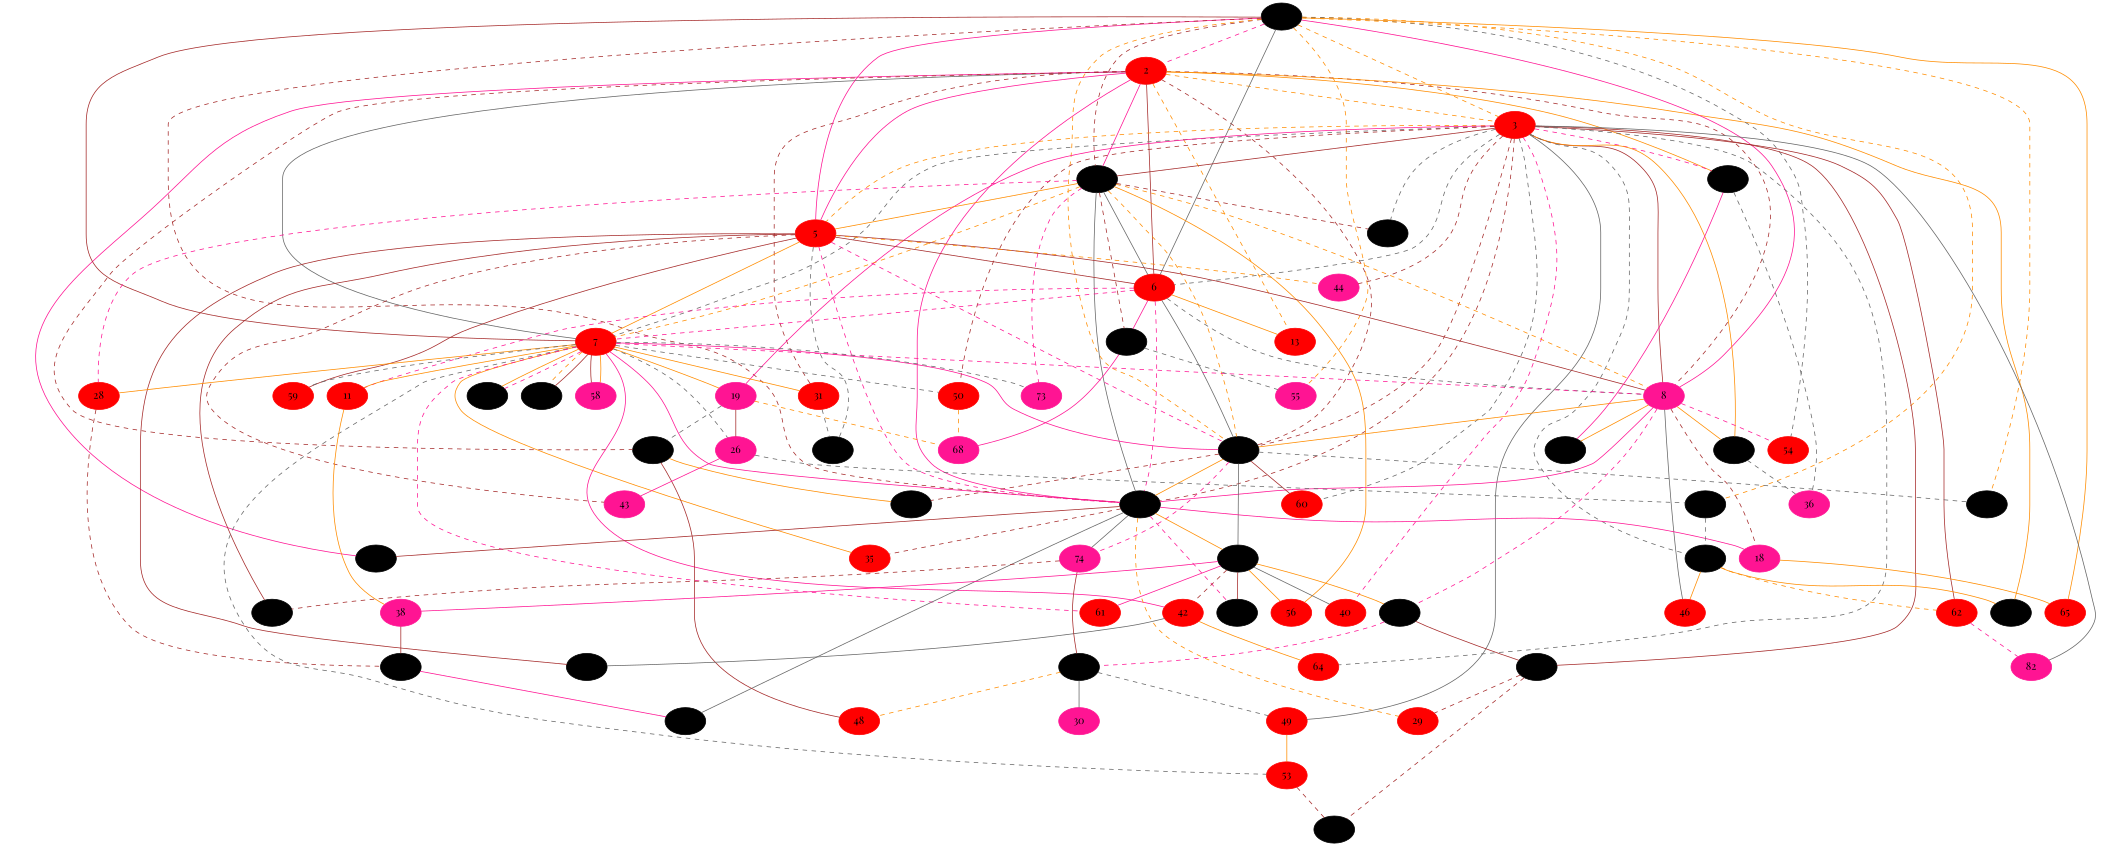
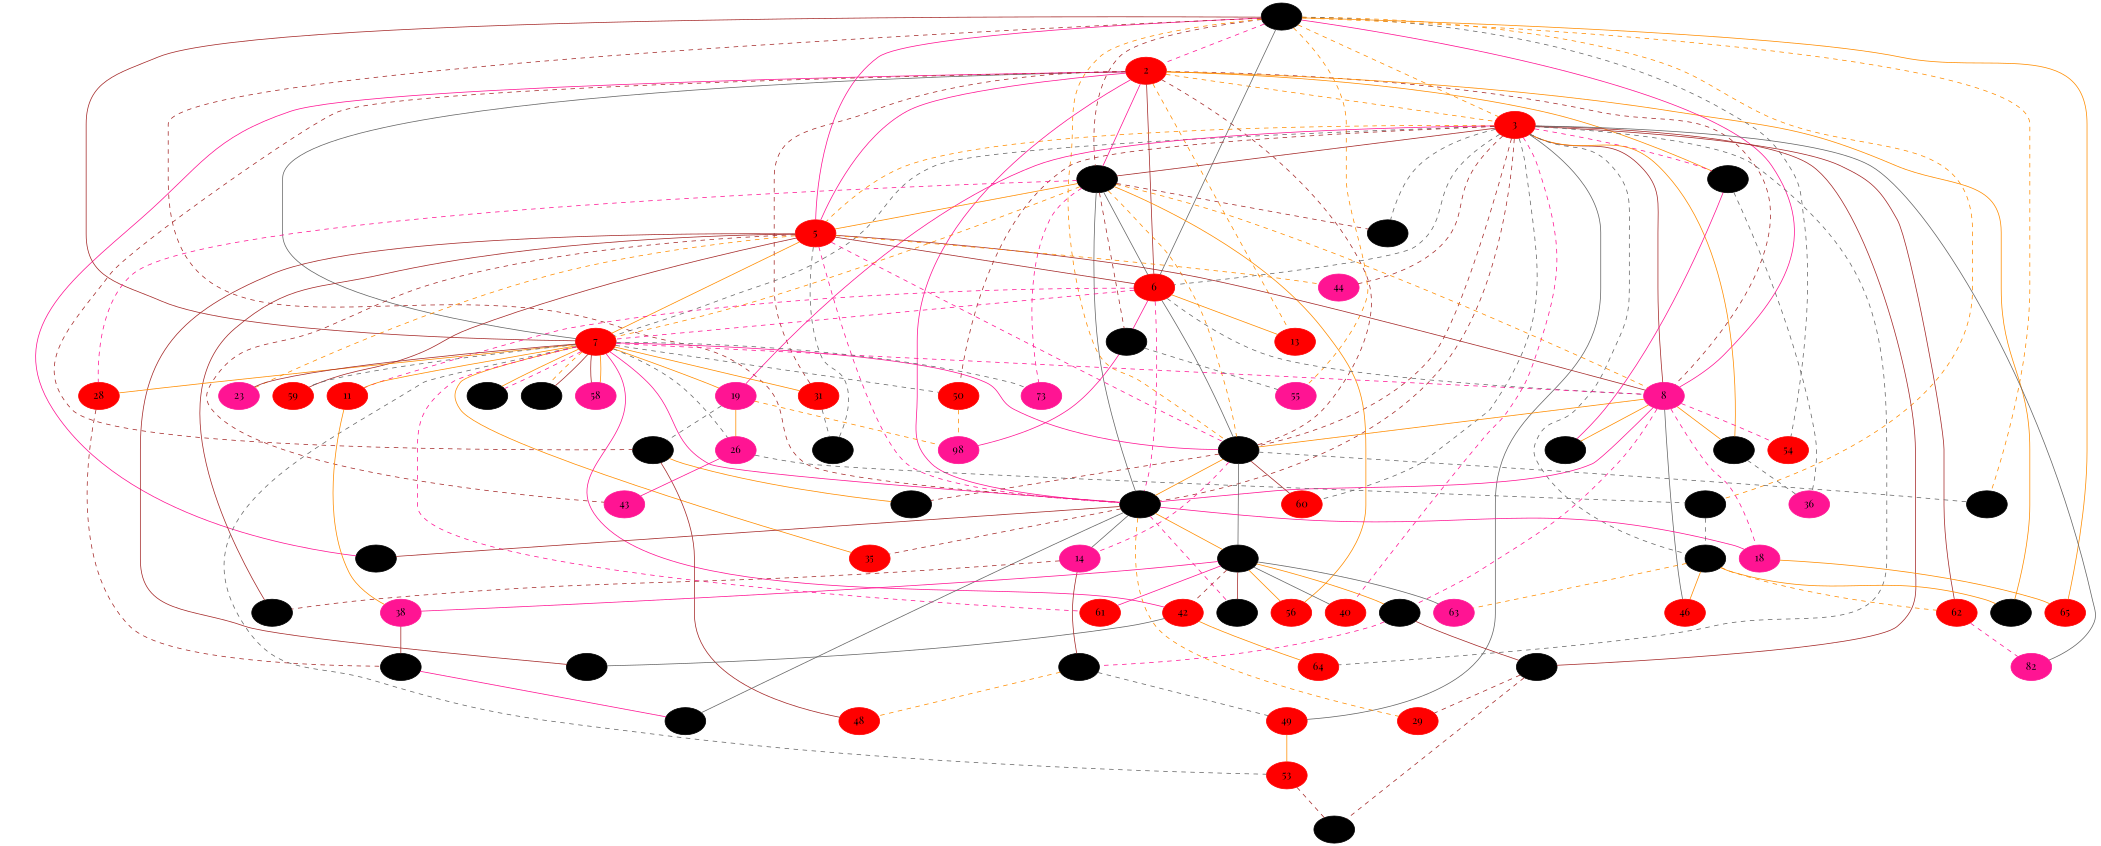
  graph {
    fontname="Playfair Display"
    node [color=black fontname="Playfair Display" style=filled]
    edge [color=darkorange fontname="Playfair Display" style=solid]
    2 [color=red]
    1
    3 [color=red]
    4
    5 [color=red]
    6 [color=red]
    7 [color=red]
    8 [color=deeppink]
    9
    10
    27
    54 [color=red]
    55 [color=deeppink]
    65 [color=red]
    69
    13 [color=red]
    16
    31 [color=red]
    33
    34
    39
    12
    19 [color=deeppink]
    24
    25
    32
    40 [color=red]
    44 [color=deeppink]
    49 [color=red]
    50 [color=red]
    60 [color=red]
    62 [color=red]
    64 [color=red]
    n34 [color=deeppink label=82]
    17
    28 [color=red]
    56 [color=red]
    n38 [color=deeppink label=73]
+   23 [color=deeppink]
    37
    43 [color=deeppink]
    57
    59 [color=red]
    70
    11 [color=red]
    20
    26 [color=deeppink]
    35 [color=red]
    42 [color=red]
    45
    53 [color=red]
    58 [color=deeppink]
    61 [color=red]
    18 [color=deeppink]
    21
    46 [color=red]
    67
-   14 [color=deeppink label=74]
+   14 [color=deeppink]
    15
    51
    29 [color=red]
    47
    52
    36 [color=deeppink]
    48 [color=red]
-   68 [color=deeppink]
+   68 [color=deeppink label=98]
    66
+   63 [color=deeppink]
    41
    38 [color=deeppink]
    22
-   30 [color=deeppink]
    2 -- 3 [style=dashed]
    2 -- 4 [color=deeppink]
    2 -- 5 [color=deeppink]
    2 -- 6 [color=brown]
    2 -- 7 [color=gray40]
    2 -- 8 [color=brown style=dashed]
    2 -- 9 [color=brown style=dashed]
    2 -- 10 [color=deeppink]
    2 -- 13 [style=dashed]
    2 -- 16
    2 -- 31 [color=brown style=dashed]
    2 -- 33 [color=deeppink]
    2 -- 34
    2 -- 39 [color=brown style=dashed]
    1 -- 2 [color=deeppink style=dashed]
    1 -- 3 [style=dashed]
    1 -- 4 [color=brown style=dashed]
    1 -- 5 [color=deeppink]
    1 -- 6 [color=gray40]
    1 -- 7 [color=brown]
    1 -- 8 [color=deeppink]
    1 -- 9 [style=dashed]
    1 -- 10 [color=brown style=dashed]
    1 -- 27 [style=dashed]
    1 -- 54 [color=gray40 style=dashed]
    1 -- 55 [style=dashed]
    1 -- 65
    1 -- 69 [style=dashed]
    3 -- 4 [color=brown]
    3 -- 5 [style=dashed]
    3 -- 6 [color=gray40 style=dashed]
    3 -- 7 [color=gray40 style=dashed]
    3 -- 8 [color=brown]
    3 -- 9 [color=brown style=dashed]
    3 -- 10 [color=brown style=dashed]
    3 -- 16 [color=deeppink style=dashed]
    3 -- 12 [color=gray40 style=dashed]
    3 -- 19 [color=deeppink]
    3 -- 24
    3 -- 25 [color=brown]
    3 -- 32 [color=gray40 style=dashed]
    3 -- 40 [color=deeppink style=dashed]
    3 -- 44 [color=brown style=dashed]
    3 -- 49 [color=gray40]
    3 -- 50 [color=brown style=dashed]
    3 -- 60 [color=gray40 style=dashed]
    3 -- 62 [color=brown]
    3 -- 64 [color=gray40 style=dashed]
    3 -- n34 [color=gray40]
    4 -- 5
    4 -- 6 [color=gray40]
    4 -- 7 [style=dashed]
    4 -- 8 [style=dashed]
    4 -- 9 [style=dashed]
    4 -- 10 [color=gray40]
    4 -- 12 [color=brown style=dashed]
    4 -- 17 [color=brown style=dashed]
    4 -- 28 [color=deeppink style=dashed]
    4 -- 56
    4 -- n38 [color=deeppink style=dashed]
    5 -- 6 [color=brown]
    5 -- 7
    5 -- 8 [color=brown]
    5 -- 9 [color=deeppink style=dashed]
    5 -- 10 [color=deeppink style=dashed]
    5 -- 44 [style=dashed]
+   5 -- 23 [style=dashed]
    5 -- 37 [color=brown]
    5 -- 43 [color=brown style=dashed]
    5 -- 57 [color=gray40 style=dashed]
    5 -- 59 [color=brown]
    5 -- 70 [color=brown]
    6 -- 7 [color=deeppink style=dashed]
    6 -- 8 [color=gray40 style=dashed]
    6 -- 9 [color=gray40]
    6 -- 10 [color=deeppink style=dashed]
    6 -- 13
    6 -- 17 [color=deeppink]
    6 -- 11 [color=deeppink style=dashed]
    7 -- 8 [color=deeppink style=dashed]
    7 -- 9 [color=deeppink]
    7 -- 10 [color=deeppink]
    7 -- 31
    7 -- 19
    7 -- 50 [color=gray40 style=dashed]
    7 -- 28
    7 -- n38 [color=gray40 style=dashed]
+   7 -- 23 [color=brown]
    7 -- 59 [color=gray40 style=dashed]
    7 -- 11
    7 -- 20
    7 -- 20 [color=deeppink style=dashed]
    7 -- 26 [color=gray40 style=dashed]
    7 -- 35
    7 -- 42 [color=deeppink]
    7 -- 45 [style=dashed]
    7 -- 45 [color=brown]
    7 -- 53 [color=gray40 style=dashed]
    7 -- 58 [color=brown]
    7 -- 58
    7 -- 61 [color=deeppink style=dashed]
    8 -- 9
    8 -- 10 [color=deeppink]
    8 -- 54 [color=deeppink style=dashed]
    8 -- 24
-   8 -- 18 [color=brown style=dashed]
+   8 -- 18 [color=deeppink style=dashed]
    8 -- 21 [color=deeppink style=dashed]
    8 -- 46 [color=gray40]
    8 -- 67
    9 -- 10
    9 -- 69 [color=gray40 style=dashed]
    9 -- 60 [color=brown]
    9 -- 14 [color=deeppink style=dashed]
    9 -- 15 [color=gray40]
    9 -- 51 [color=brown style=dashed]
    10 -- 33 [color=brown]
    10 -- 35 [color=brown style=dashed]
    10 -- 18 [color=deeppink]
    10 -- 14 [color=gray40]
    10 -- 15
    10 -- 29 [style=dashed]
    10 -- 47 [color=gray40]
    10 -- 52 [color=deeppink style=dashed]
    27 -- 32 [color=gray40 style=dashed]
    16 -- 67 [color=deeppink]
    16 -- 36 [color=gray40 style=dashed]
    31 -- 57 [color=gray40 style=dashed]
    39 -- 51
    39 -- 48 [color=brown]
    19 -- 39 [color=gray40 style=dashed]
-   19 -- 26 [color=brown]
+   19 -- 26
    19 -- 68 [style=dashed]
    24 -- 36 [color=gray40 style=dashed]
    25 -- 29 [color=brown style=dashed]
    25 -- 66 [color=brown style=dashed]
    32 -- 34
    32 -- 62 [style=dashed]
    32 -- 46
+   32 -- 63 [style=dashed]
    49 -- 53
    50 -- 68 [style=dashed]
    62 -- n34 [color=deeppink style=dashed]
    17 -- 55 [color=gray40 style=dashed]
    17 -- 68 [color=deeppink]
    28 -- 41 [color=brown style=dashed]
    11 -- 38
    26 -- 27 [color=gray40 style=dashed]
    26 -- 43 [color=deeppink]
    42 -- 64
    42 -- 70 [color=gray40]
    53 -- 66 [color=brown style=dashed]
    18 -- 65
    21 -- 25 [color=brown]
    21 -- 22 [color=deeppink style=dashed]
    14 -- 37 [color=brown style=dashed]
    14 -- 22 [color=brown]
    15 -- 40 [color=gray40]
    15 -- 56
    15 -- 42 [color=brown style=dashed]
    15 -- 61 [color=deeppink]
    15 -- 21
    15 -- 52 [color=brown]
+   15 -- 63 [color=gray40]
    15 -- 38 [color=deeppink]
    41 -- 47 [color=deeppink]
    38 -- 41 [color=brown]
    22 -- 49 [color=gray40 style=dashed]
    22 -- 48 [style=dashed]
-   22 -- 30 [color=gray40]
  }
